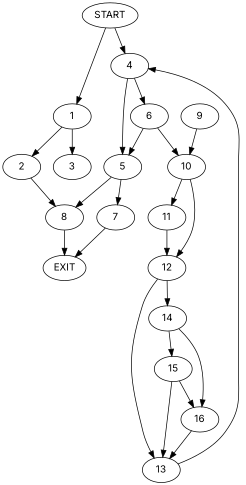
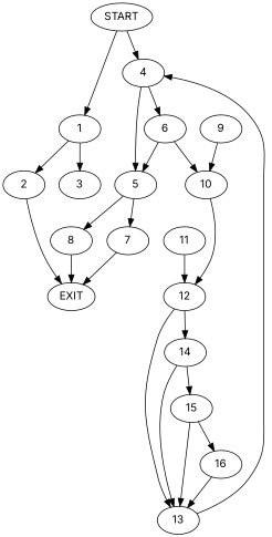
  digraph {
    fontname=Inter
    node [fontname=Inter]
    edge [fontname=Inter]
    n1 [label=START]
    1
    4
    2
    3
    n6 [label=EXIT]
    5
    6
    7
    8
    10
    9
    11
    12
    13
    14
    15
    16
    n1 -> 1
    n1 -> 4
    1 -> 2
    1 -> 3
    4 -> 5
    4 -> 6
-   2 -> 8
+   2 -> n6
    5 -> 7
    5 -> 8
    6 -> 5
    6 -> 10
    7 -> n6
    8 -> n6
-   10 -> 11
    10 -> 12
    9 -> 10
    11 -> 12
    12 -> 13
    12 -> 14
    13 -> 4
-   14 -> 16
+   14 -> 13
    14 -> 15
    15 -> 13
    15 -> 16
    16 -> 13
  }
